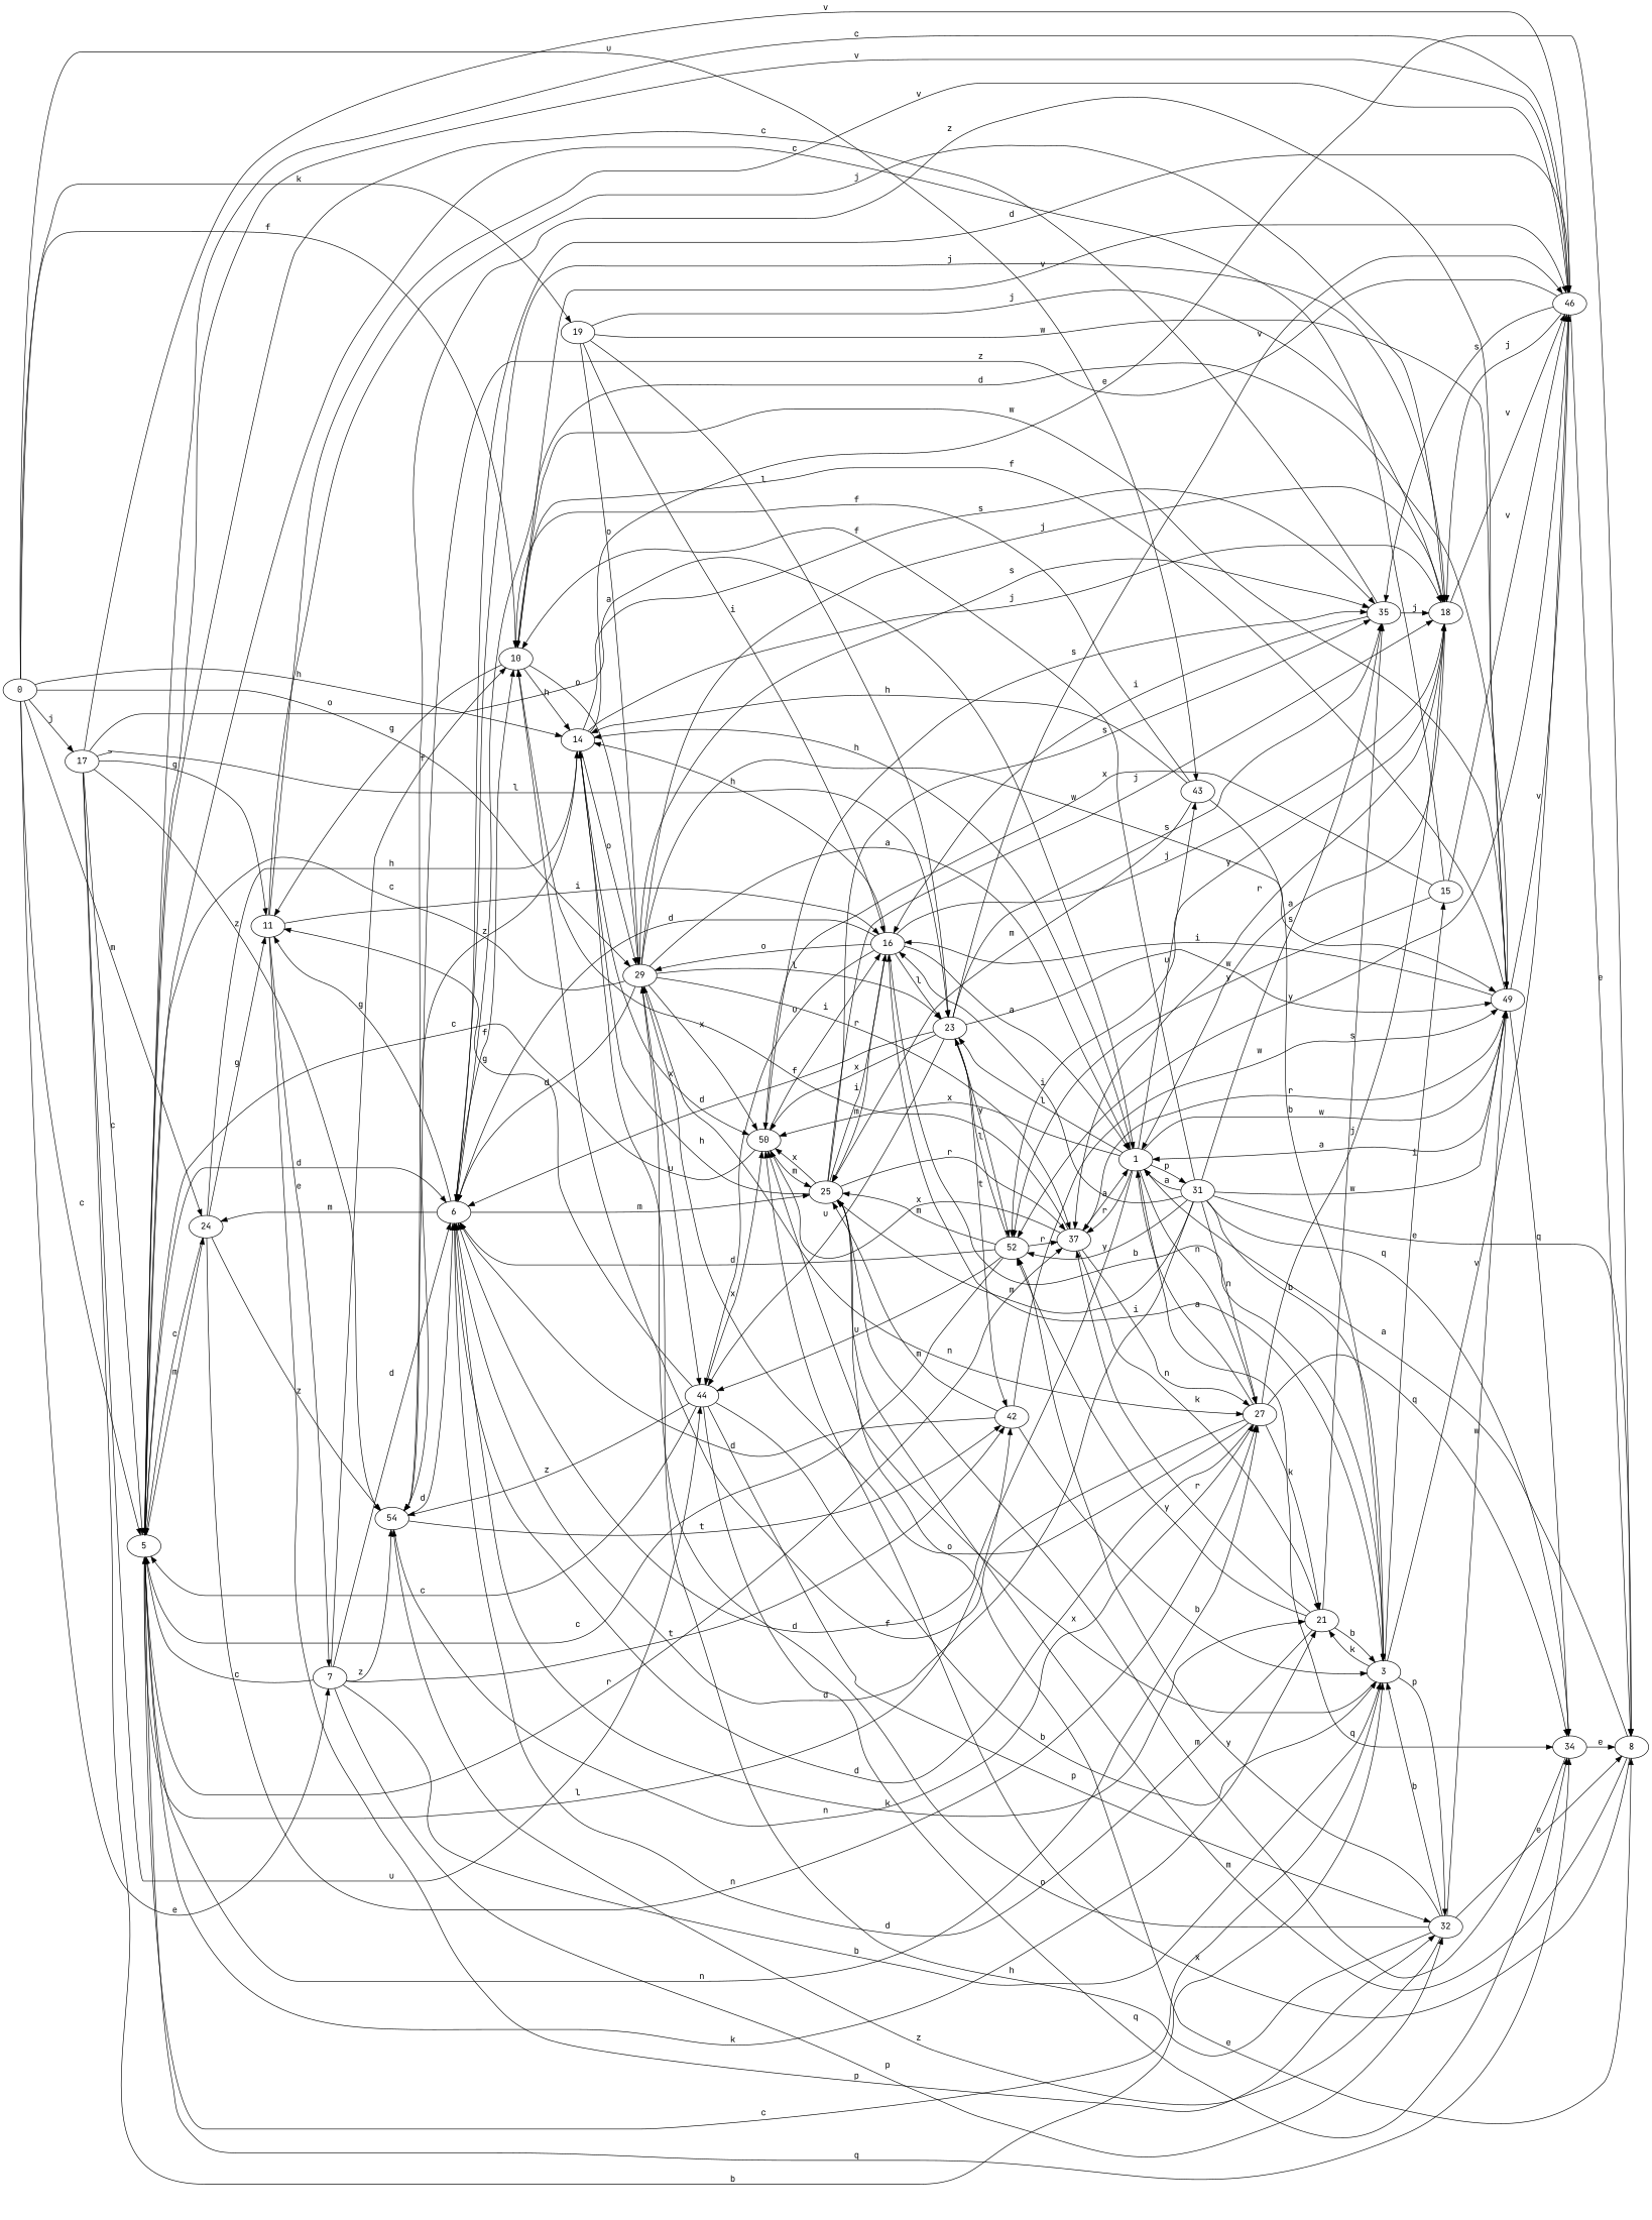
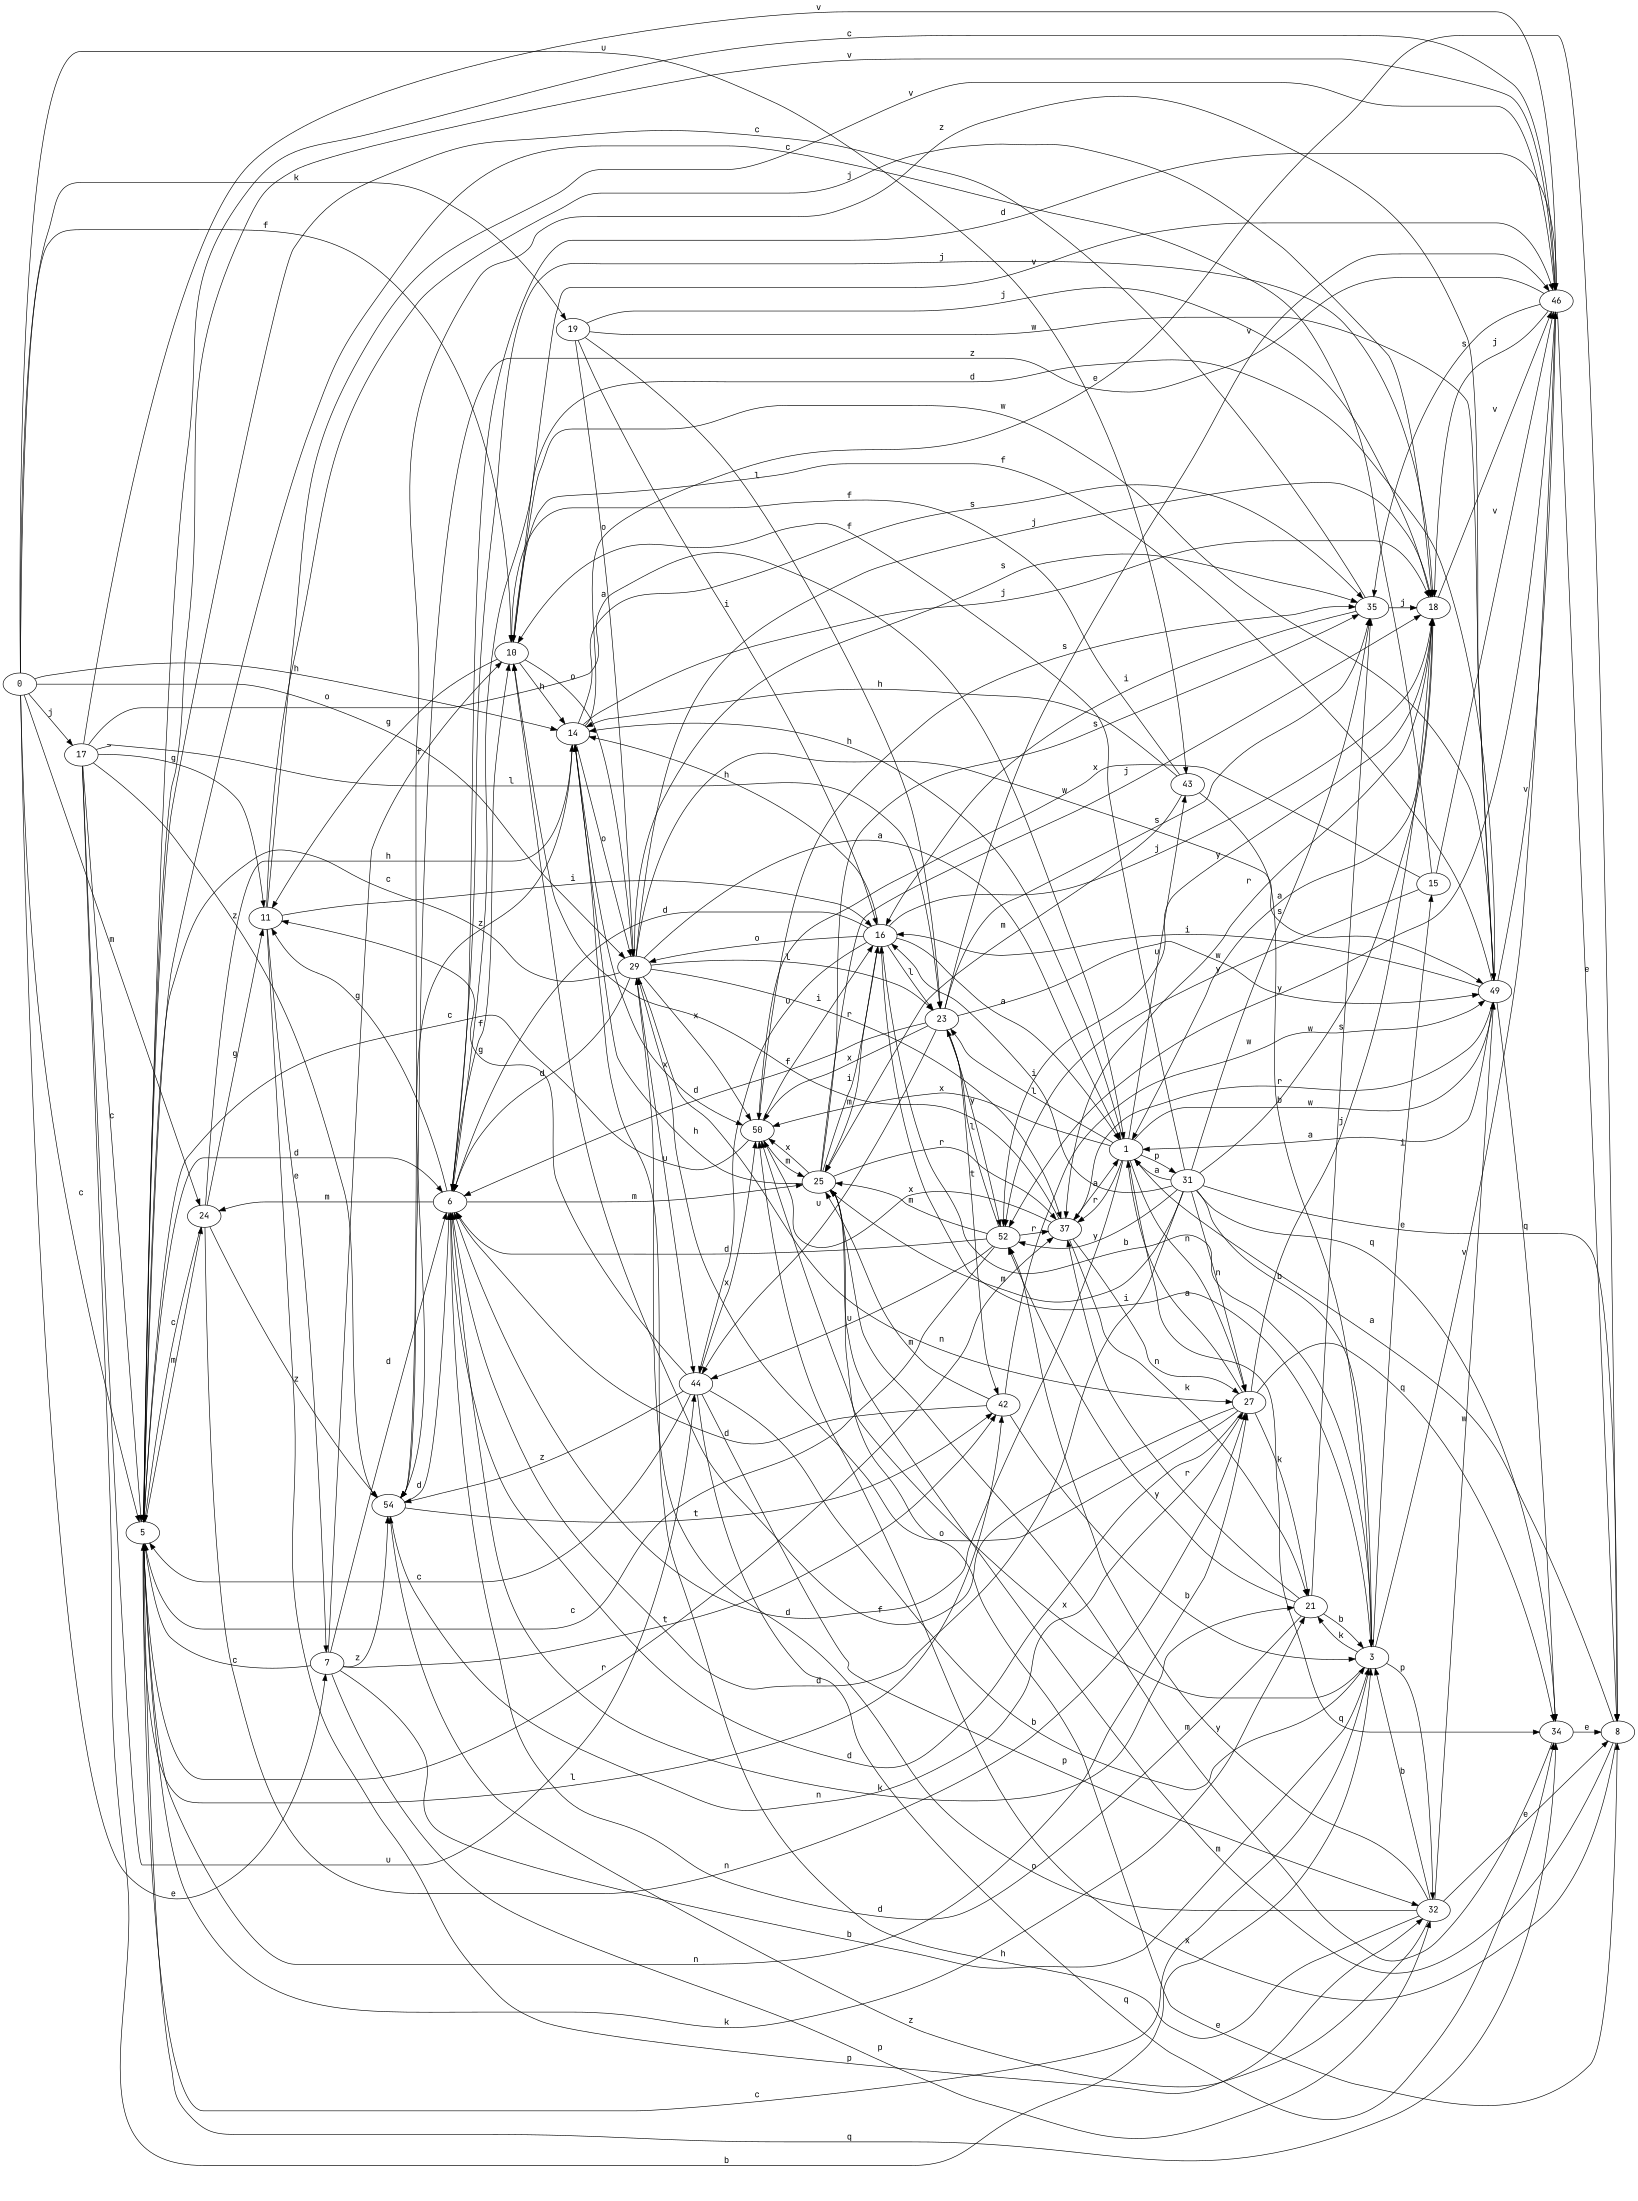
  strict digraph {
    fontname="JetBrains Mono"
    rankdir=LR
    node [fontname="JetBrains Mono"]
    edge [fontname="JetBrains Mono"]
    0
    5
    7
    10
    14
    17
    19
    24
    29
    43
    6
    27
    34
    37
    21
    46
    42
    3
    32
    54
    49
    11
    50
    18
    8
    n26 [label=35]
    1
    23
    44
    16
    25
    31
    52
    15
    0 -> 5 [label=c]
    0 -> 7 [label=e]
    0 -> 10 [label=f]
    0 -> 14 [label=h]
    0 -> 17 [label=j]
    0 -> 19 [label=k]
    0 -> 24 [label=m]
    0 -> 29 [label=o]
    0 -> 43 [label=u]
    5 -> 24 [label=m]
    5 -> 6 [label=d]
    5 -> 27 [label=n]
    5 -> 34 [label=q]
    5 -> 37 [label=r]
    5 -> 21 [label=k]
    5 -> 46 [label=v]
    5 -> 42 [label=l]
    7 -> 5 [label=c]
    7 -> 10 [label=f]
    7 -> 6 [label=d]
    7 -> 42 [label=t]
    7 -> 3 [label=b]
    7 -> 32 [label=p]
    7 -> 54 [label=z]
    10 -> 14 [label=h]
    10 -> 29 [label=o]
    10 -> 46 [label=v]
    10 -> 49 [label=w]
    10 -> 11 [label=g]
    14 -> 29 [label=o]
    14 -> 54 [label=z]
    14 -> 50 [label=x]
    14 -> 18 [label=j]
    14 -> 8 [label=e]
    14 -> n26 [label=s]
    17 -> 5 [label=c]
    17 -> 46 [label=v]
    17 -> 3 [label=b]
    17 -> 54 [label=z]
    17 -> 11 [label=g]
    17 -> 1 [label=a]
    17 -> 23 [label=l]
    17 -> 44 [label=u]
    19 -> 29 [label=o]
    19 -> 49 [label=w]
    19 -> 18 [label=j]
    19 -> 23 [label=l]
    19 -> 16 [label=i]
    24 -> 5 [label=c]
    24 -> 14 [label=h]
    24 -> 27 [label=n]
    24 -> 54 [label=z]
    24 -> 11 [label=g]
    29 -> 5 [label=c]
    29 -> 6 [label=d]
    29 -> 27 [label=n]
    29 -> 37 [label=r]
    29 -> 49 [label=w]
    29 -> 50 [label=x]
    29 -> 18 [label=j]
    29 -> n26 [label=s]
    29 -> 1 [label=a]
    29 -> 23 [label=l]
    29 -> 44 [label=u]
    43 -> 10 [label=f]
    43 -> 14 [label=h]
    43 -> 3 [label=b]
    43 -> 25 [label=m]
    6 -> 10 [label=f]
    6 -> 24 [label=m]
    6 -> 21 [label=k]
    6 -> 11 [label=g]
    6 -> 18 [label=j]
    6 -> 25 [label=m]
    27 -> 10 [label=f]
    27 -> 29 [label=o]
    27 -> 6 [label=d]
    27 -> 34 [label=q]
    27 -> 21 [label=k]
    27 -> 18 [label=j]
    27 -> 1 [label=a]
    34 -> 8 [label=e]
    34 -> 25 [label=m]
    37 -> 10 [label=f]
    37 -> 27 [label=n]
    37 -> 21 [label=k]
    37 -> 50 [label=x]
    37 -> 1 [label=a]
    21 -> 6 [label=d]
    21 -> 37 [label=r]
    21 -> 3 [label=b]
    21 -> n26 [label=s]
    21 -> 52 [label=y]
    46 -> 5 [label=c]
    46 -> 6 [label=d]
    46 -> 54 [label=z]
    46 -> 18 [label=j]
    46 -> 8 [label=e]
    46 -> n26 [label=s]
    46 -> 52 [label=y]
    42 -> 6 [label=d]
    42 -> 3 [label=b]
    42 -> 49 [label=w]
    42 -> 25 [label=m]
    3 -> 5 [label=c]
    3 -> 21 [label=k]
    3 -> 46 [label=v]
    3 -> 32 [label=p]
    3 -> 50 [label=x]
    3 -> 16 [label=i]
    3 -> 15 [label=i]
    32 -> 14 [label=h]
    32 -> 29 [label=o]
    32 -> 3 [label=b]
    32 -> 54 [label=z]
    32 -> 49 [label=w]
    32 -> 8 [label=e]
    32 -> 52 [label=y]
    54 -> 6 [label=d]
    54 -> 27 [label=n]
    54 -> 42 [label=t]
    49 -> 10 [label=f]
    49 -> 6 [label=d]
    49 -> 34 [label=q]
    49 -> 37 [label=r]
    49 -> 46 [label=v]
    49 -> 54 [label=z]
    49 -> 1 [label=a]
    49 -> 16 [label=i]
    11 -> 7 [label=e]
    11 -> 46 [label=v]
    11 -> 32 [label=p]
    11 -> 18 [label=j]
    11 -> 16 [label=i]
    50 -> 5 [label=c]
    50 -> n26 [label=s]
    50 -> 16 [label=i]
    50 -> 25 [label=m]
    18 -> 37 [label=r]
    18 -> 46 [label=v]
    18 -> 1 [label=a]
    18 -> 52 [label=y]
    8 -> 50 [label=x]
    8 -> 1 [label=a]
    8 -> 25 [label=m]
    n26 -> 5 [label=c]
    n26 -> 18 [label=j]
    n26 -> 16 [label=i]
    1 -> 14 [label=h]
    1 -> 43 [label=u]
    1 -> 6 [label=d]
    1 -> 27 [label=n]
    1 -> 34 [label=q]
    1 -> 37 [label=r]
    1 -> 49 [label=w]
    1 -> 50 [label=x]
    1 -> 23 [label=l]
    1 -> 31 [label=p]
    23 -> 6 [label=d]
    23 -> 46 [label=v]
    23 -> 42 [label=t]
    23 -> 49 [label=w]
    23 -> 50 [label=x]
    23 -> n26 [label=s]
    23 -> 44 [label=u]
    23 -> 52 [label=y]
    44 -> 5 [label=c]
    44 -> 34 [label=q]
    44 -> 3 [label=b]
    44 -> 32 [label=p]
    44 -> 54 [label=z]
    44 -> 11 [label=g]
    44 -> 50 [label=x]
    16 -> 14 [label=h]
    16 -> 29 [label=o]
    16 -> 6 [label=d]
    16 -> 3 [label=b]
    16 -> 18 [label=j]
    16 -> 1 [label=a]
    16 -> 23 [label=l]
    16 -> 44 [label=u]
    16 -> 25 [label=m]
    25 -> 14 [label=h]
    25 -> 37 [label=r]
    25 -> 50 [label=x]
    25 -> 18 [label=j]
    25 -> 8 [label=e]
    25 -> n26 [label=s]
    25 -> 16 [label=i]
    31 -> 10 [label=f]
    31 -> 6 [label=d]
    31 -> 27 [label=n]
    31 -> 34 [label=q]
    31 -> 3 [label=b]
-   31 -> 49 [label=w]
+   31 -> 18 [label=w]
    31 -> 8 [label=e]
    31 -> n26 [label=s]
    31 -> 1 [label=a]
    31 -> 16 [label=i]
    31 -> 25 [label=m]
    31 -> 52 [label=y]
    52 -> 5 [label=c]
    52 -> 6 [label=d]
    52 -> 37 [label=r]
    52 -> 23 [label=l]
    52 -> 44 [label=u]
    52 -> 25 [label=m]
    15 -> 5 [label=c]
    15 -> 46 [label=v]
    15 -> 50 [label=x]
    15 -> 52 [label=y]
  }
